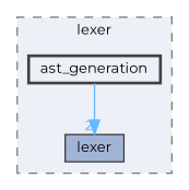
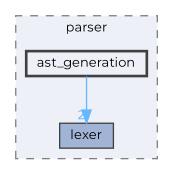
  digraph {
    compound=true
    fontname=Montserrat
    node [color=grey25 fontname=Montserrat fontsize=10 shape=box]
    n1 [fillcolor="#a2b4d6" height=0.2 label=lexer style=filled width=0.4]
    n2 [fillcolor="#edf0f7" height=0.2 label=ast_generation style="filled,bold" width=0.4]
    subgraph cluster_1 {
      bgcolor="#edf0f7"
      fontsize=10
-     label=lexer
+     label=parser
      pencolor=grey50
      style="filled,dashed"
      n1
      n2
    }
    n2 -> n1 [color=steelblue1 fontcolor=steelblue1 fontname=Montserrat fontsize=10 headlabel=2 labeldistance=1.5 labelfontname=Helvetica labelfontsize=10]
  }
